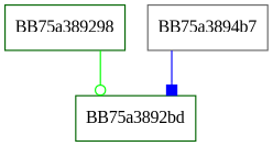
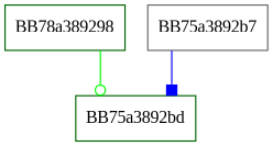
  digraph {
    fontname="Liberation Serif"
    splines=ortho
    node [color=darkgreen fontname="Liberation Serif" shape=box]
    edge [fontname="Liberation Serif"]
-   BB75a389298
+   BB75a389298 [label=BB78a389298]
    BB75a3892bd
-   BB75a3892b7 [color=gray40 label=BB75a3894b7]
+   BB75a3892b7 [color=gray40]
    BB75a389298 -> BB75a3892bd [arrowhead=odot color=green]
    BB75a3892b7 -> BB75a3892bd [arrowhead=box color=blue]
  }
